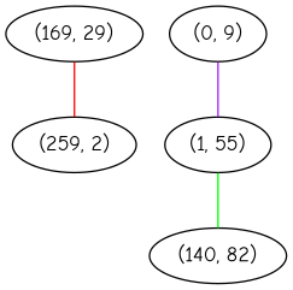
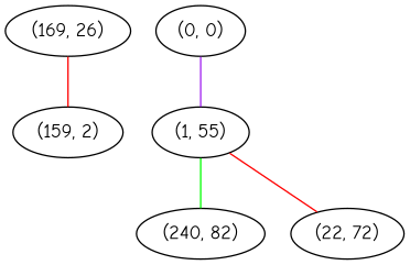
  graph {
    fontname="Comic Neue"
    node [fontname="Comic Neue"]
    edge [color=red fontname="Comic Neue" weight=1]
-   "(169, 26)" [label="(169, 29)"]
-   "(159, 2)" [label="(259, 2)"]
+   "(169, 26)"
+   "(159, 2)"
    n3 [label="(1, 55)"]
-   "(0, 0)" [label="(0, 9)"]
-   "(140, 82)"
+   "(0, 0)"
+   "(140, 82)" [label="(240, 82)"]
+   "(22, 72)"
    "(169, 26)" -- "(159, 2)"
    n3 -- "(140, 82)" [color=green weight=2]
+   n3 -- "(22, 72)"
    "(0, 0)" -- n3 [color=purple weight=4]
  }
